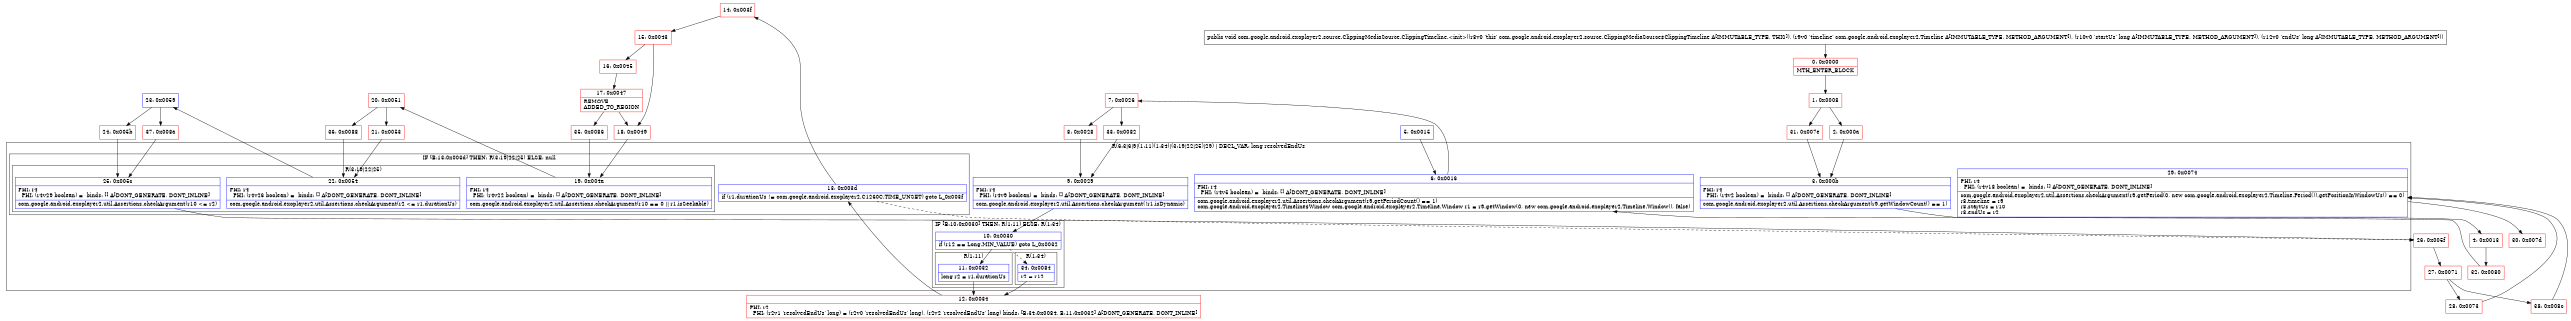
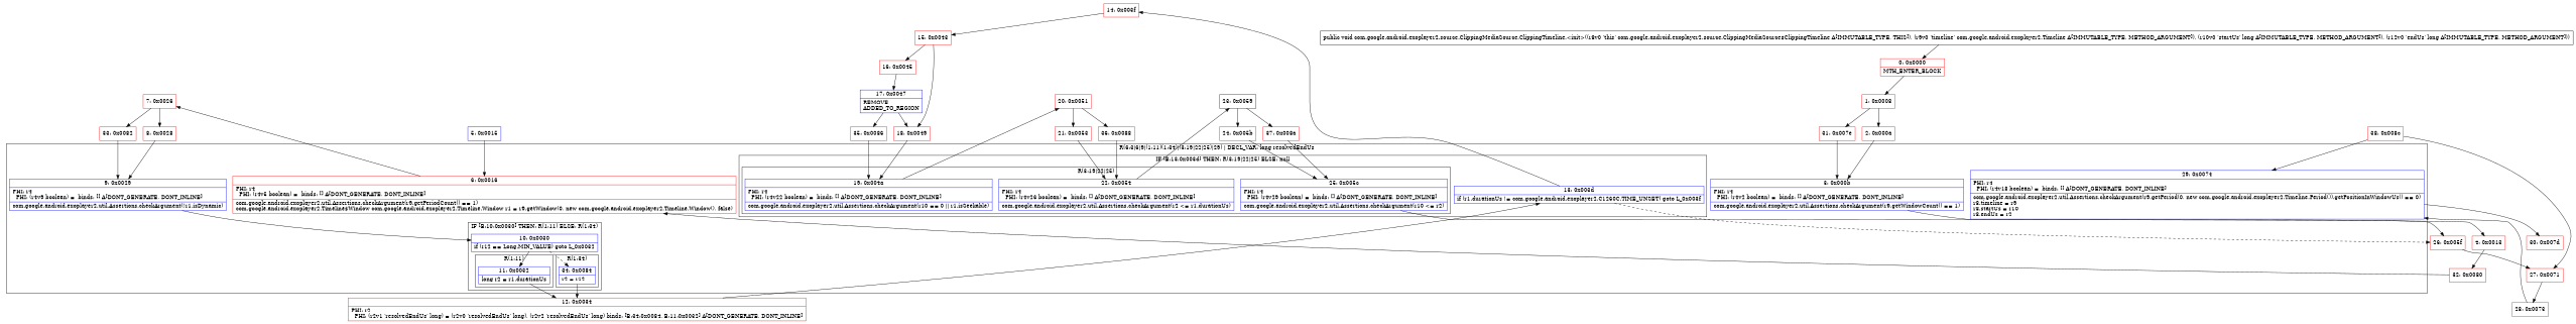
  digraph {
    node [color=red shape=record]
    n1 [color=blue label="{11\:\ 0x0032|long r2 = r1.durationUs\l}"]
    n2 [color=blue label="{34\:\ 0x0084|r2 = r12\l}"]
    n3 [color=blue label="{10\:\ 0x0030|if (r12 == Long.MIN_VALUE) goto L_0x0032\l}"]
    n4 [color=blue label="{19\:\ 0x004a|PHI: r4 \l  PHI: (r4v22 boolean) =  binds: [] A[DONT_GENERATE, DONT_INLINE]\l|com.google.android.exoplayer2.util.Assertions.checkArgument(r10 == 0 \|\| r1.isSeekable)\l}"]
    n5 [color=blue label="{22\:\ 0x0054|PHI: r4 \l  PHI: (r4v26 boolean) =  binds: [] A[DONT_GENERATE, DONT_INLINE]\l|com.google.android.exoplayer2.util.Assertions.checkArgument(r2 \<= r1.durationUs)\l}"]
    n6 [color=blue label="{25\:\ 0x005c|PHI: r4 \l  PHI: (r4v29 boolean) =  binds: [] A[DONT_GENERATE, DONT_INLINE]\l|com.google.android.exoplayer2.util.Assertions.checkArgument(r10 \<= r2)\l}"]
    n7 [color=blue label="{13\:\ 0x003d|if (r1.durationUs != com.google.android.exoplayer2.C1260C.TIME_UNSET) goto L_0x003f\l}"]
    n8 [color=blue label="{3\:\ 0x000b|PHI: r4 \l  PHI: (r4v2 boolean) =  binds: [] A[DONT_GENERATE, DONT_INLINE]\l|com.google.android.exoplayer2.util.Assertions.checkArgument(r9.getWindowCount() == 1)\l}"]
-   n9 [color=blue label="{6\:\ 0x0016|PHI: r4 \l  PHI: (r4v5 boolean) =  binds: [] A[DONT_GENERATE, DONT_INLINE]\l|com.google.android.exoplayer2.util.Assertions.checkArgument(r9.getPeriodCount() == 1)\lcom.google.android.exoplayer2.Timeline$Window com.google.android.exoplayer2.Timeline.Window r1 = r9.getWindow(0, new com.google.android.exoplayer2.Timeline.Window(), false)\l}"]
+   n9 [label="{6\:\ 0x0016|PHI: r4 \l  PHI: (r4v5 boolean) =  binds: [] A[DONT_GENERATE, DONT_INLINE]\l|com.google.android.exoplayer2.util.Assertions.checkArgument(r9.getPeriodCount() == 1)\lcom.google.android.exoplayer2.Timeline$Window com.google.android.exoplayer2.Timeline.Window r1 = r9.getWindow(0, new com.google.android.exoplayer2.Timeline.Window(), false)\l}"]
    n10 [color=blue label="{9\:\ 0x0029|PHI: r4 \l  PHI: (r4v9 boolean) =  binds: [] A[DONT_GENERATE, DONT_INLINE]\l|com.google.android.exoplayer2.util.Assertions.checkArgument(!r1.isDynamic)\l}"]
    n11 [color=blue label="{29\:\ 0x0074|PHI: r4 \l  PHI: (r4v18 boolean) =  binds: [] A[DONT_GENERATE, DONT_INLINE]\l|com.google.android.exoplayer2.util.Assertions.checkArgument(r9.getPeriod(0, new com.google.android.exoplayer2.Timeline.Period()).getPositionInWindowUs() == 0)\lr8.timeline = r9\lr8.startUs = r10\lr8.endUs = r2\l}"]
    n12 [label="{12\:\ 0x0034|PHI: r2 \l  PHI: (r2v1 'resolvedEndUs' long) = (r2v0 'resolvedEndUs' long), (r2v2 'resolvedEndUs' long) binds: [B:34:0x0084, B:11:0x0032] A[DONT_GENERATE, DONT_INLINE]\l}"]
    n13 [label="{20\:\ 0x0051}"]
    n14 [color=blue label="{23\:\ 0x0059}"]
    n15 [label="{26\:\ 0x005f}"]
    n16 [label="{14\:\ 0x003f}"]
    n17 [label="{4\:\ 0x0013}"]
    n18 [label="{7\:\ 0x0026}"]
    n19 [label="{30\:\ 0x007d}"]
    n20 [label="{32\:\ 0x0080}"]
    n21 [label="{8\:\ 0x0028}"]
    n22 [label="{33\:\ 0x0082}"]
    n23 [label="{15\:\ 0x0043}"]
    n24 [label="{27\:\ 0x0071}"]
    n25 [label="{21\:\ 0x0053}"]
    n26 [label="{36\:\ 0x0088}"]
    n27 [label="{24\:\ 0x005b}"]
    n28 [label="{37\:\ 0x008a}"]
    n29 [label="{0\:\ 0x0000|MTH_ENTER_BLOCK\l}"]
    n30 [label="{1\:\ 0x0008}"]
    n31 [label="{2\:\ 0x000a}"]
    n32 [label="{31\:\ 0x007e}"]
    n33 [color=blue label="{5\:\ 0x0015}"]
    n34 [label="{16\:\ 0x0045}"]
    n35 [label="{18\:\ 0x0049}"]
-   n36 [label="{17\:\ 0x0047|REMOVE\lADDED_TO_REGION\l}"]
+   n36 [color=blue label="{17\:\ 0x0047|REMOVE\lADDED_TO_REGION\l}"]
    n37 [label="{35\:\ 0x0086}"]
    n38 [label="{28\:\ 0x0073}"]
    n39 [label="{38\:\ 0x008c}"]
    n40 [label="{public void com.google.android.exoplayer2.source.ClippingMediaSource.ClippingTimeline.\<init\>((r8v0 'this' com.google.android.exoplayer2.source.ClippingMediaSource$ClippingTimeline A[IMMUTABLE_TYPE, THIS]), (r9v0 'timeline' com.google.android.exoplayer2.Timeline A[IMMUTABLE_TYPE, METHOD_ARGUMENT]), (r10v0 'startUs' long A[IMMUTABLE_TYPE, METHOD_ARGUMENT]), (r12v0 'endUs' long A[IMMUTABLE_TYPE, METHOD_ARGUMENT])) }" color=""]
    subgraph cluster_1 {
      label="R(6:3|6|9|(1:11)(1:34)|(3:19|22|25)|29) | DECL_VAR: long resolvedEndUs\l"
      n8
      n9
      n10
      n11
      subgraph cluster_2 {
        label="IF [B:10:0x0030] THEN: R(1:11) ELSE: R(1:34)"
        n3
        subgraph cluster_3 {
          label="R(1:11)"
          n1
        }
        subgraph cluster_4 {
          label="R(1:34)"
          n2
        }
      }
      subgraph cluster_5 {
        label="IF [B:13:0x003d] THEN: R(3:19|22|25) ELSE: null"
        n7
        subgraph cluster_6 {
          label="R(3:19|22|25)"
          n4
          n5
          n6
        }
      }
    }
    n1 -> n12
    n2 -> n12
    n3 -> n1
    n3 -> n2 [style=dashed]
    n4 -> n13
    n5 -> n14
    n6 -> n15
    n7 -> n15 [style=dashed]
    n7 -> n16
    n8 -> n17
    n9 -> n18
    n10 -> n3
    n11 -> n19
    n12 -> n7
    n13 -> n25
    n13 -> n26
    n14 -> n27
    n14 -> n28
    n15 -> n24
    n16 -> n23
    n17 -> n20
    n18 -> n21
    n18 -> n22
    n20 -> n9
    n21 -> n10
    n22 -> n10
    n23 -> n34
    n23 -> n35
    n24 -> n38
-   n24 -> n39
+   n39 -> n24
    n25 -> n5
    n26 -> n5
    n27 -> n6
    n28 -> n6
    n29 -> n30
    n30 -> n31
    n30 -> n32
    n31 -> n8
    n32 -> n8
    n33 -> n9
    n34 -> n36
    n35 -> n4
    n36 -> n35
    n36 -> n37
    n37 -> n4
    n38 -> n11
    n39 -> n11
    n40 -> n29
  }
